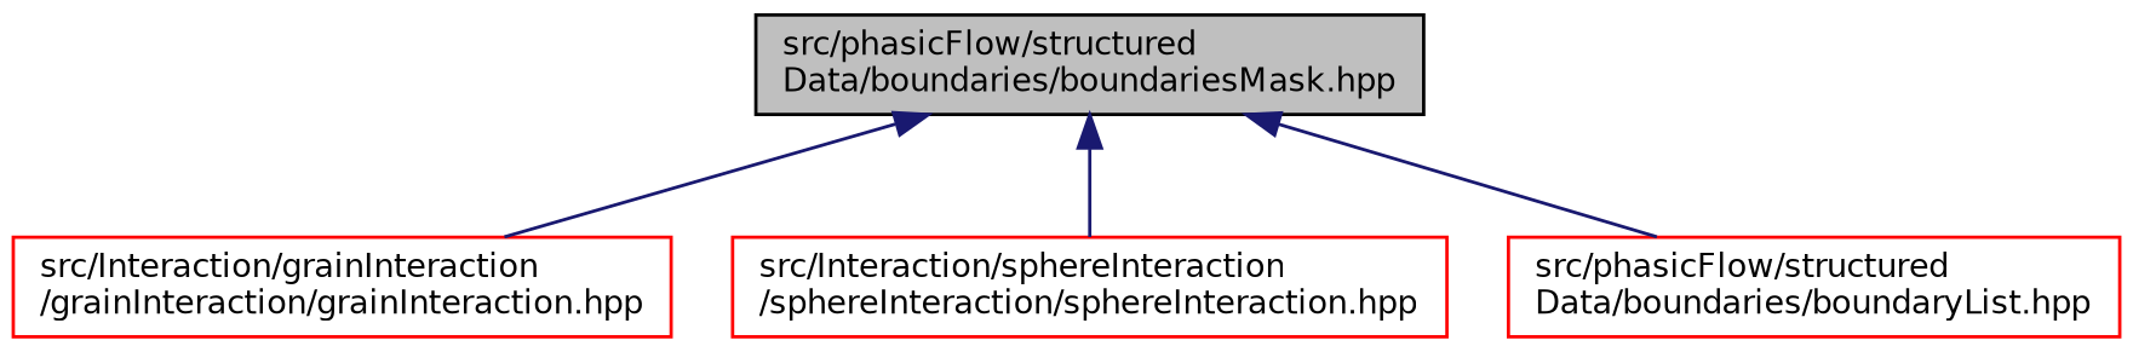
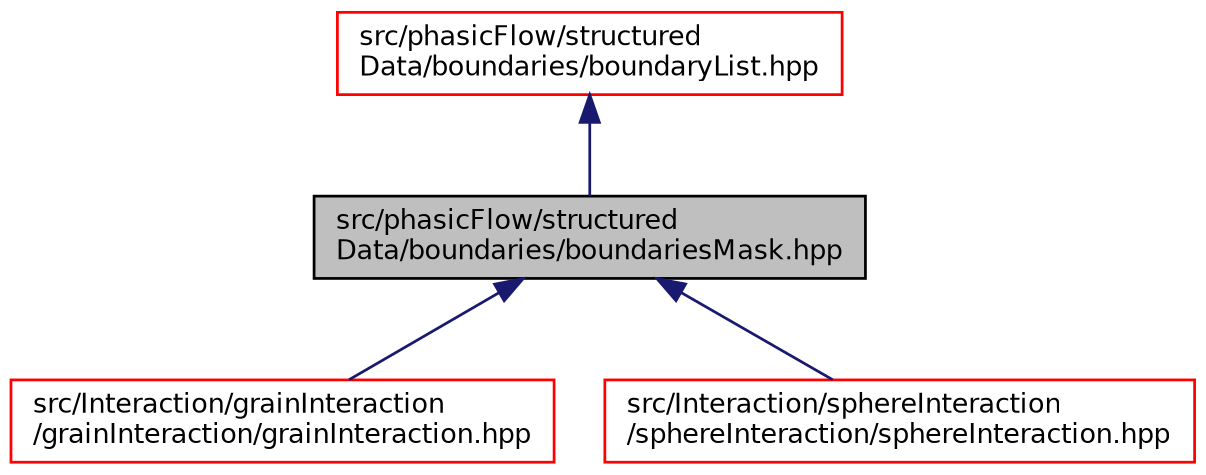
  digraph {
    node [color=red fillcolor=white fontname=Helvetica fontsize=10 shape=record style=filled]
    edge [color=midnightblue dir=back fontname=Helvetica fontsize=10 labelfontname=Helvetica labelfontsize=10 style=solid]
    n1 [color=black fillcolor=grey75 fontcolor=black height=0.2 label="src/phasicFlow/structured\lData/boundaries/boundariesMask.hpp" width=0.4]
    n2 [height=0.2 label="src/Interaction/grainInteraction\l/grainInteraction/grainInteraction.hpp" width=0.4]
    n3 [height=0.2 label="src/Interaction/sphereInteraction\l/sphereInteraction/sphereInteraction.hpp" width=0.4]
    n4 [height=0.2 label="src/phasicFlow/structured\lData/boundaries/boundaryList.hpp" width=0.4]
    n1 -> n2
    n1 -> n3
-   n1 -> n4
+   n4 -> n1
  }
